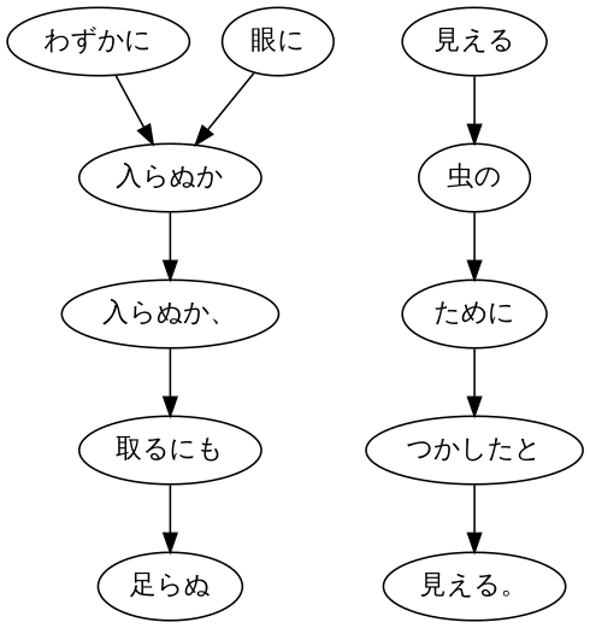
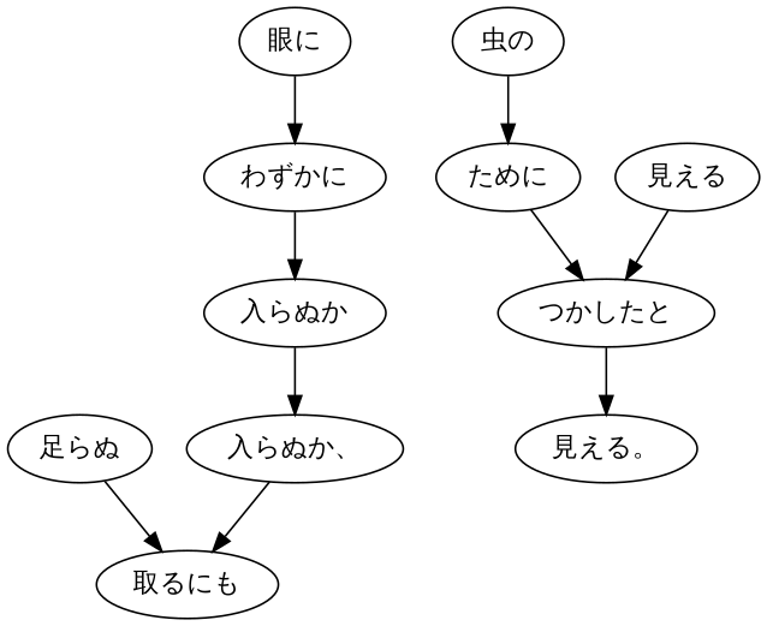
  digraph {
    n1 [label="わずかに"]
    n2 [label="入らぬか"]
    n3 [label="入らぬか、"]
    n4 [label="眼に"]
    n5 [label="取るにも"]
    n6 [label="足らぬ"]
    n7 [label="虫の"]
    n8 [label="ために"]
    n9 [label="つかしたと"]
    n10 [label="見える。"]
    n11 [label="見える"]
    n1 -> n2
    n2 -> n3
    n3 -> n5
-   n4 -> n2
-   n5 -> n6
+   n4 -> n1
+   n6 -> n5
    n7 -> n8
    n8 -> n9
    n9 -> n10
-   n11 -> n7
+   n11 -> n9
  }
